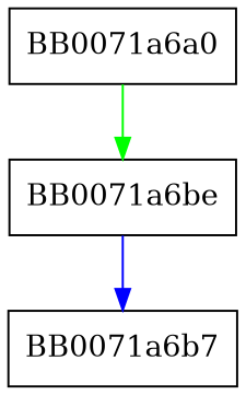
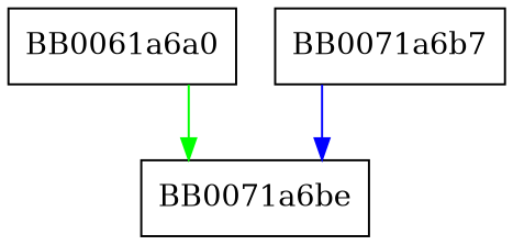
  digraph {
    splines=ortho
    node [shape=box]
-   BB0071a6a0
+   BB0071a6a0 [label=BB0061a6a0]
    BB0071a6be
    BB0071a6b7
    BB0071a6a0 -> BB0071a6be [color=green]
-   BB0071a6be -> BB0071a6b7 [color=blue]
+   BB0071a6b7 -> BB0071a6be [color=blue]
  }
